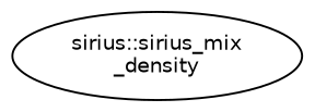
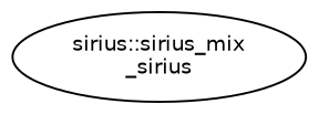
  digraph {
    rankdir=LR
-   n1 [color=black fillcolor=white fontname=Helvetica fontsize=10 height=0.2 label="sirius::sirius_mix\l_density" shape=ellipse style=filled width=0.4]
+   n1 [color=black fillcolor=white fontname=Helvetica fontsize=10 height=0.2 label="sirius::sirius_mix\l_sirius" shape=ellipse style=filled width=0.4]
  }
